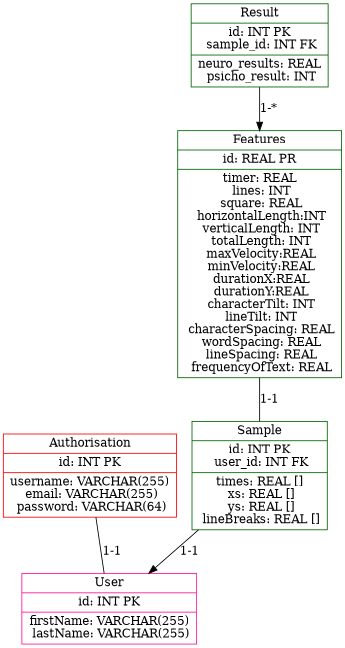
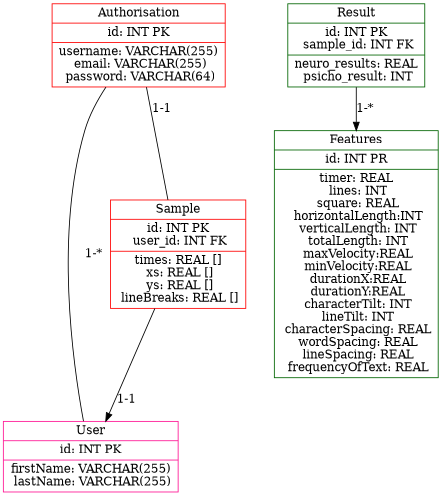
  digraph {
    node [color=red fillcolor=gray95 shape=record]
    n1 [label="{Authorisation|id: INT PK|username: VARCHAR(255)\n email: VARCHAR(255)\n password: VARCHAR(64)}"]
    n2 [color=deeppink label="{User|id: INT PK|firstName: VARCHAR(255)\n lastName: VARCHAR(255)}"]
-   n3 [color=darkgreen label="{Sample|id: INT PK\n user_id: INT FK| times: REAL []\n xs: REAL []\n ys: REAL []\n lineBreaks: REAL []}"]
-   n4 [color=darkgreen label="{Features|id: REAL PR\n|timer: REAL\n lines: INT\n square: REAL\n horizontalLength:INT\n verticalLength: INT\n totalLength: INT\n maxVelocity:REAL\n minVelocity:REAL\n durationX:REAL\n durationY:REAL\n characterTilt: INT\n lineTilt: INT\n characterSpacing: REAL\n wordSpacing: REAL\n lineSpacing: REAL\n frequencyOfText: REAL}"]
+   n3 [label="{Sample|id: INT PK\n user_id: INT FK| times: REAL []\n xs: REAL []\n ys: REAL []\n lineBreaks: REAL []}"]
+   n4 [color=darkgreen label="{Features|id: INT PR\n|timer: REAL\n lines: INT\n square: REAL\n horizontalLength:INT\n verticalLength: INT\n totalLength: INT\n maxVelocity:REAL\n minVelocity:REAL\n durationX:REAL\n durationY:REAL\n characterTilt: INT\n lineTilt: INT\n characterSpacing: REAL\n wordSpacing: REAL\n lineSpacing: REAL\n frequencyOfText: REAL}"]
    n5 [color=darkgreen label="{Result|id: INT PK\n sample_id: INT FK| neuro_results: REAL\n psicho_result: INT}"]
-   n1 -> n2 [arrowhead=none label="1-1"]
+   n1 -> n2 [arrowhead=none label="1-*"]
    n3 -> n2 [label="1-1"]
-   n4 -> n3 [arrowhead=none label="1-1"]
+   n1 -> n3 [arrowhead=none label="1-1"]
    n5 -> n4 [label="1-*"]
  }
